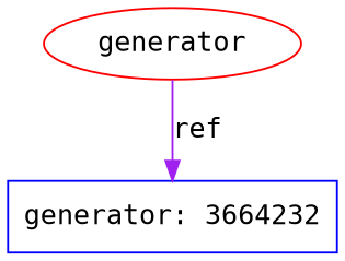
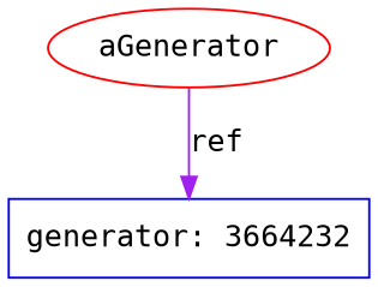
  digraph {
    fontname="DejaVu Sans Mono"
    node [fontname="DejaVu Sans Mono"]
-   n1 [label=generator shape=ellipse color=red]
+   n1 [label=aGenerator shape=ellipse color=red]
    n2 [label="generator: 3664232" shape=box color=blue]
    n1 -> n2 [label=ref color=purple fontname="DejaVu Sans Mono"]
  }
